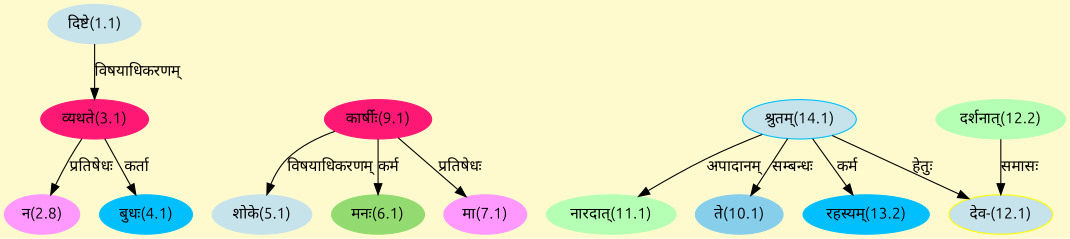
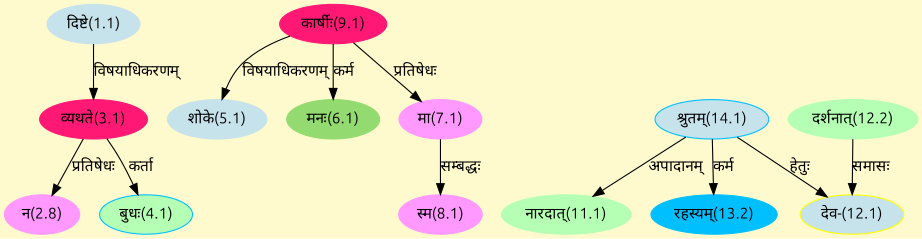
  digraph {
    bgcolor=lemonchiffon1
    compound=true
    fontname=Ubuntu
    rankdir=BT
    node [color="#FF99FF" fontname=Ubuntu style=filled]
    edge [dir=back fontname=Ubuntu]
    n1 [color="#C6E2EB" label="दिष्टे(1.1)"]
    n2 [color="#FF1975" label="व्यथते(3.1)"]
    n3 [label="न(2.8)"]
-   n4 [color="#00BFFF" label="बुधः(4.1)"]
+   n4 [color="#00BFFF" label="बुधः(4.1)" fillcolor="#B4FFB4"]
    n5 [color="#C6E2EB" label="शोके(5.1)"]
    n6 [color="#FF1975" label="कार्षीः(9.1)"]
    n7 [color="#93DB70" label="मनः(6.1)"]
    n8 [label="मा(7.1)"]
-   n10 [color="#87CEEB" label="ते(10.1)"]
+   n9 [label="स्म(8.1)"]
    n11 [color="#00BFFF" fillcolor="#C6E2EB" label="श्रुतम्(14.1)"]
    n12 [color="#B4FFB4" label="नारदात्(11.1)"]
    n13 [color="#FFFF00" fillcolor="#C6E2EB" label="देव-(12.1)"]
    n14 [color="#B4FFB4" label="दर्शनात्(12.2)"]
    n15 [color="#00BFFF" label="रहस्यम्(13.2)"]
    n2 -> n1 [label="विषयाधिकरणम्"]
    n3 -> n2 [label="प्रतिषेधः"]
    n4 -> n2 [label="कर्ता"]
    n5 -> n6 [label="विषयाधिकरणम्"]
    n7 -> n6 [label="कर्म"]
    n8 -> n6 [label="प्रतिषेधः"]
-   n10 -> n11 [label="सम्बन्धः"]
+   n9 -> n8 [label="सम्बद्धः"]
    n12 -> n11 [label="अपादानम्"]
    n13 -> n11 [label="हेतुः"]
    n13 -> n14 [label="समासः"]
    n15 -> n11 [label="कर्म"]
  }
